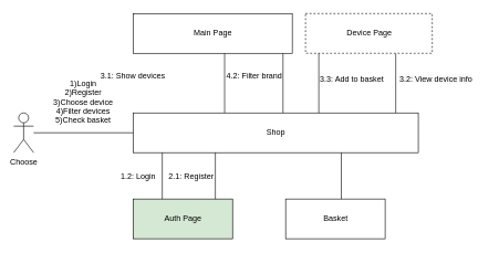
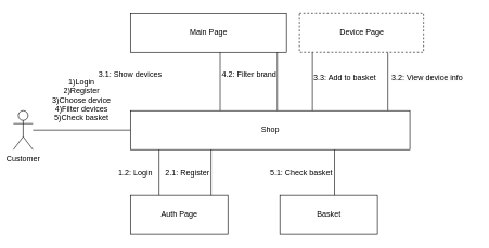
  <mxCell id="0" />
  <mxCell id="1" parent="0" />
- <mxCell id="2" value="Choose&lt;br&gt;" style="shape=umlActor;verticalLabelPosition=bottom;verticalAlign=top;html=1;outlineConnect=0;" vertex="1" parent="1"><mxGeometry x="20" y="170" width="30" height="60" as="geometry" /></mxCell>
+ <mxCell id="2" value="Customer&lt;br&gt;" style="shape=umlActor;verticalLabelPosition=bottom;verticalAlign=top;html=1;outlineConnect=0;" vertex="1" parent="1"><mxGeometry x="20" y="170" width="30" height="60" as="geometry" /></mxCell>
  <mxCell id="3" value="Shop" style="html=1;" vertex="1" parent="1"><mxGeometry x="200" y="170" width="430" height="60" as="geometry" /></mxCell>
  <mxCell id="4" value="" style="line;strokeWidth=1;fillColor=none;align=left;verticalAlign=middle;spacingTop=-1;spacingLeft=3;spacingRight=3;rotatable=0;labelPosition=right;points=[];portConstraint=eastwest;strokeColor=inherit;" vertex="1" parent="1"><mxGeometry x="50" y="196" width="150" height="8" as="geometry" /></mxCell>
  <mxCell id="5" value="1)Login&#10;2)Register&#10;3)Choose device&#10;4)Filter devices&#10;5)Check basket&#10;" style="text;align=center;fontStyle=0;verticalAlign=middle;spacingLeft=3;spacingRight=3;strokeColor=none;rotatable=0;points=[[0,0.5],[1,0.5]];portConstraint=eastwest;" vertex="1" parent="1"><mxGeometry x="60" y="110" width="130" height="100" as="geometry" /></mxCell>
  <mxCell id="6" value="Main Page" style="html=1;" vertex="1" parent="1"><mxGeometry x="200" y="20" width="240" height="60" as="geometry" /></mxCell>
  <mxCell id="7" value="3.1: Show devices" style="text;align=center;fontStyle=0;verticalAlign=middle;spacingLeft=3;spacingRight=3;strokeColor=none;rotatable=0;points=[[0,0.5],[1,0.5]];portConstraint=eastwest;" vertex="1" parent="1"><mxGeometry x="160" y="100" width="80" height="26" as="geometry" /></mxCell>
  <mxCell id="8" value="" style="line;strokeWidth=1;fillColor=none;align=left;verticalAlign=middle;spacingTop=-1;spacingLeft=3;spacingRight=3;rotatable=0;labelPosition=right;points=[];portConstraint=eastwest;strokeColor=inherit;direction=south;" vertex="1" parent="1"><mxGeometry x="592" y="80" width="8" height="90" as="geometry" /></mxCell>
  <mxCell id="9" value="Device Page" style="html=1;dashed=1;" vertex="1" parent="1"><mxGeometry x="460" y="20" width="191" height="60" as="geometry" /></mxCell>
  <mxCell id="10" value="&lt;span style=&quot;color: rgb(0, 0, 0); font-family: Helvetica; font-size: 12px; font-style: normal; font-variant-ligatures: normal; font-variant-caps: normal; font-weight: 400; letter-spacing: normal; orphans: 2; text-align: center; text-indent: 0px; text-transform: none; widows: 2; word-spacing: 0px; -webkit-text-stroke-width: 0px; background-color: rgb(251, 251, 251); text-decoration-thickness: initial; text-decoration-style: initial; text-decoration-color: initial; float: none; display: inline !important;&quot;&gt;3.2: View device info&lt;/span&gt;" style="text;whiteSpace=wrap;html=1;" vertex="1" parent="1"><mxGeometry x="600" y="105" width="130" height="40" as="geometry" /></mxCell>
- <mxCell id="11" value="Auth Page" style="html=1;fillColor=#d5e8d4;" vertex="1" parent="1"><mxGeometry x="200" y="300" width="150" height="60" as="geometry" /></mxCell>
+ <mxCell id="11" value="Auth Page" style="html=1;" vertex="1" parent="1"><mxGeometry x="200" y="300" width="150" height="60" as="geometry" /></mxCell>
  <mxCell id="12" value="" style="line;strokeWidth=1;fillColor=none;align=left;verticalAlign=middle;spacingTop=-1;spacingLeft=3;spacingRight=3;rotatable=0;labelPosition=right;points=[];portConstraint=eastwest;strokeColor=inherit;direction=south;" vertex="1" parent="1"><mxGeometry x="240" y="230" width="8" height="70" as="geometry" /></mxCell>
  <mxCell id="13" value="" style="line;strokeWidth=1;fillColor=none;align=left;verticalAlign=middle;spacingTop=-1;spacingLeft=3;spacingRight=3;rotatable=0;labelPosition=right;points=[];portConstraint=eastwest;strokeColor=inherit;direction=south;" vertex="1" parent="1"><mxGeometry x="320" y="230" width="8" height="70" as="geometry" /></mxCell>
  <mxCell id="14" value="1.2: Login" style="text;align=center;fontStyle=0;verticalAlign=middle;spacingLeft=3;spacingRight=3;strokeColor=none;rotatable=0;points=[[0,0.5],[1,0.5]];portConstraint=eastwest;" vertex="1" parent="1"><mxGeometry x="168" y="252" width="80" height="26" as="geometry" /></mxCell>
  <mxCell id="15" value="2.1: Register" style="text;align=center;fontStyle=0;verticalAlign=middle;spacingLeft=3;spacingRight=3;strokeColor=none;rotatable=0;points=[[0,0.5],[1,0.5]];portConstraint=eastwest;" vertex="1" parent="1"><mxGeometry x="248" y="252" width="80" height="26" as="geometry" /></mxCell>
  <mxCell id="16" value="" style="line;strokeWidth=1;fillColor=none;align=left;verticalAlign=middle;spacingTop=-1;spacingLeft=3;spacingRight=3;rotatable=0;labelPosition=right;points=[];portConstraint=eastwest;strokeColor=inherit;direction=south;" vertex="1" parent="1"><mxGeometry x="430" y="80" width="100" height="90" as="geometry" /></mxCell>
  <mxCell id="17" value="&lt;div style=&quot;text-align: center;&quot;&gt;&lt;span style=&quot;background-color: initial;&quot;&gt;3.3: Add to basket&lt;/span&gt;&lt;/div&gt;" style="text;whiteSpace=wrap;html=1;" vertex="1" parent="1"><mxGeometry x="480" y="105" width="130" height="40" as="geometry" /></mxCell>
  <mxCell id="18" value="" style="line;strokeWidth=1;fillColor=none;align=left;verticalAlign=middle;spacingTop=-1;spacingLeft=3;spacingRight=3;rotatable=0;labelPosition=right;points=[];portConstraint=eastwest;strokeColor=inherit;direction=south;" vertex="1" parent="1"><mxGeometry x="334" y="80" width="8" height="90" as="geometry" /></mxCell>
  <mxCell id="19" value="" style="line;strokeWidth=1;fillColor=none;align=left;verticalAlign=middle;spacingTop=-1;spacingLeft=3;spacingRight=3;rotatable=0;labelPosition=right;points=[];portConstraint=eastwest;strokeColor=inherit;direction=south;" vertex="1" parent="1"><mxGeometry x="422" y="80" width="8" height="90" as="geometry" /></mxCell>
  <mxCell id="20" value="4.2: Filter brand" style="text;align=center;fontStyle=0;verticalAlign=middle;spacingLeft=3;spacingRight=3;strokeColor=none;rotatable=0;points=[[0,0.5],[1,0.5]];portConstraint=eastwest;" vertex="1" parent="1"><mxGeometry x="350" y="100" width="66" height="26" as="geometry" /></mxCell>
  <mxCell id="21" value="Basket" style="html=1;" vertex="1" parent="1"><mxGeometry x="430" y="300" width="150" height="60" as="geometry" /></mxCell>
+ <mxCell id="22" value="5.1: Check basket" style="text;align=center;fontStyle=0;verticalAlign=middle;spacingLeft=3;spacingRight=3;strokeColor=none;rotatable=0;points=[[0,0.5],[1,0.5]];portConstraint=eastwest;" vertex="1" parent="1"><mxGeometry x="430" y="252" width="66" height="26" as="geometry" /></mxCell>
  <mxCell id="23" value="" style="line;strokeWidth=1;fillColor=none;align=left;verticalAlign=middle;spacingTop=-1;spacingLeft=3;spacingRight=3;rotatable=0;labelPosition=right;points=[];portConstraint=eastwest;strokeColor=inherit;direction=south;" vertex="1" parent="1"><mxGeometry x="510" y="230" width="8" height="70" as="geometry" /></mxCell>
